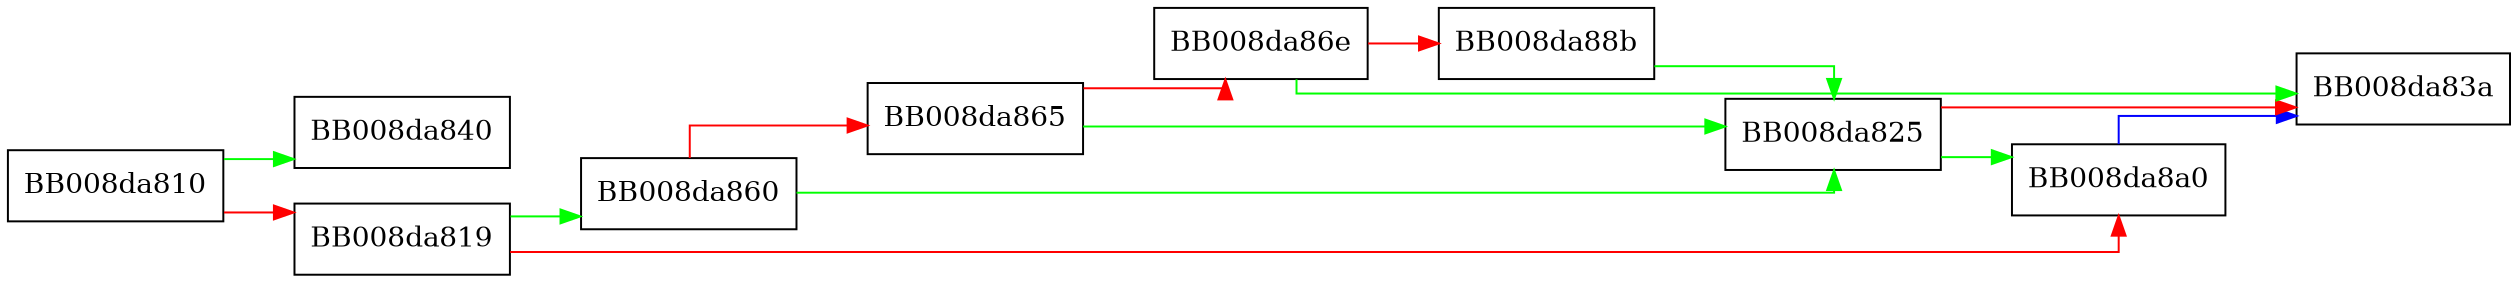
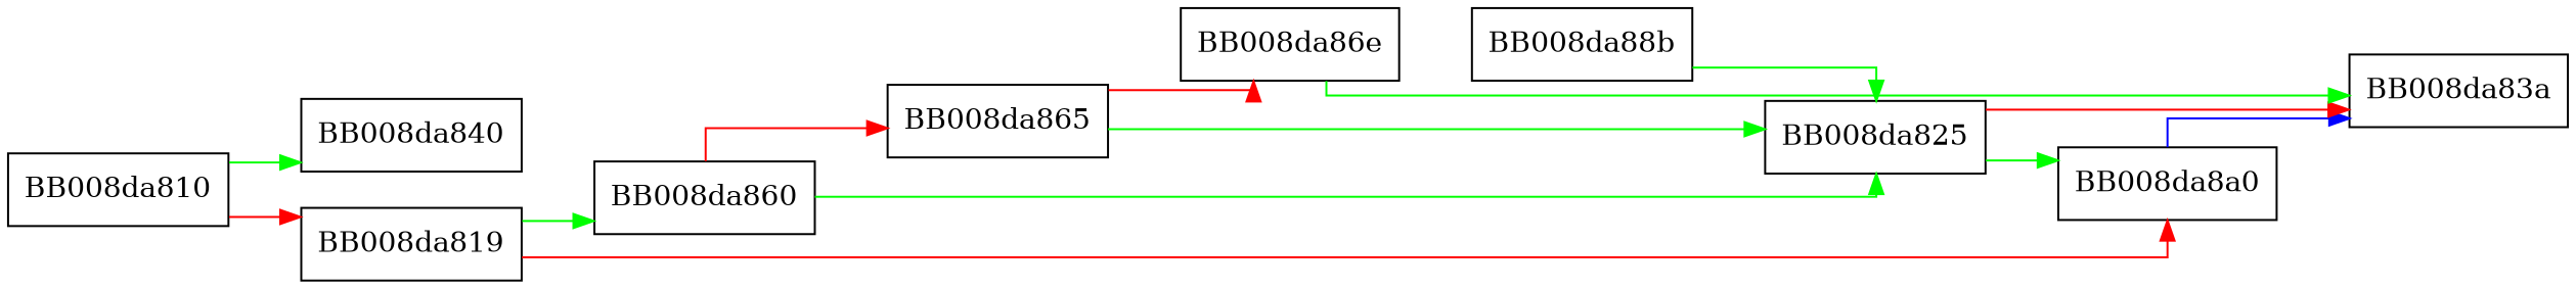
  digraph {
    fontname="DejaVu Serif"
    rankdir=LR
    splines=ortho
    node [fontname="DejaVu Serif" shape=box]
    edge [color=green fontname="DejaVu Serif"]
    BB008da810
    BB008da840
    BB008da819
    BB008da860
    BB008da8a0
    BB008da825
    BB008da865
    BB008da83a
    BB008da86e
    BB008da88b
    BB008da810 -> BB008da840
    BB008da810 -> BB008da819 [color=red]
    BB008da819 -> BB008da860
    BB008da819 -> BB008da8a0 [color=red]
    BB008da860 -> BB008da825
    BB008da860 -> BB008da865 [color=red]
    BB008da8a0 -> BB008da83a [color=blue]
    BB008da825 -> BB008da8a0
    BB008da825 -> BB008da83a [color=red]
    BB008da865 -> BB008da825
    BB008da865 -> BB008da86e [color=red]
    BB008da86e -> BB008da83a
-   BB008da86e -> BB008da88b [color=red]
    BB008da88b -> BB008da825
  }
